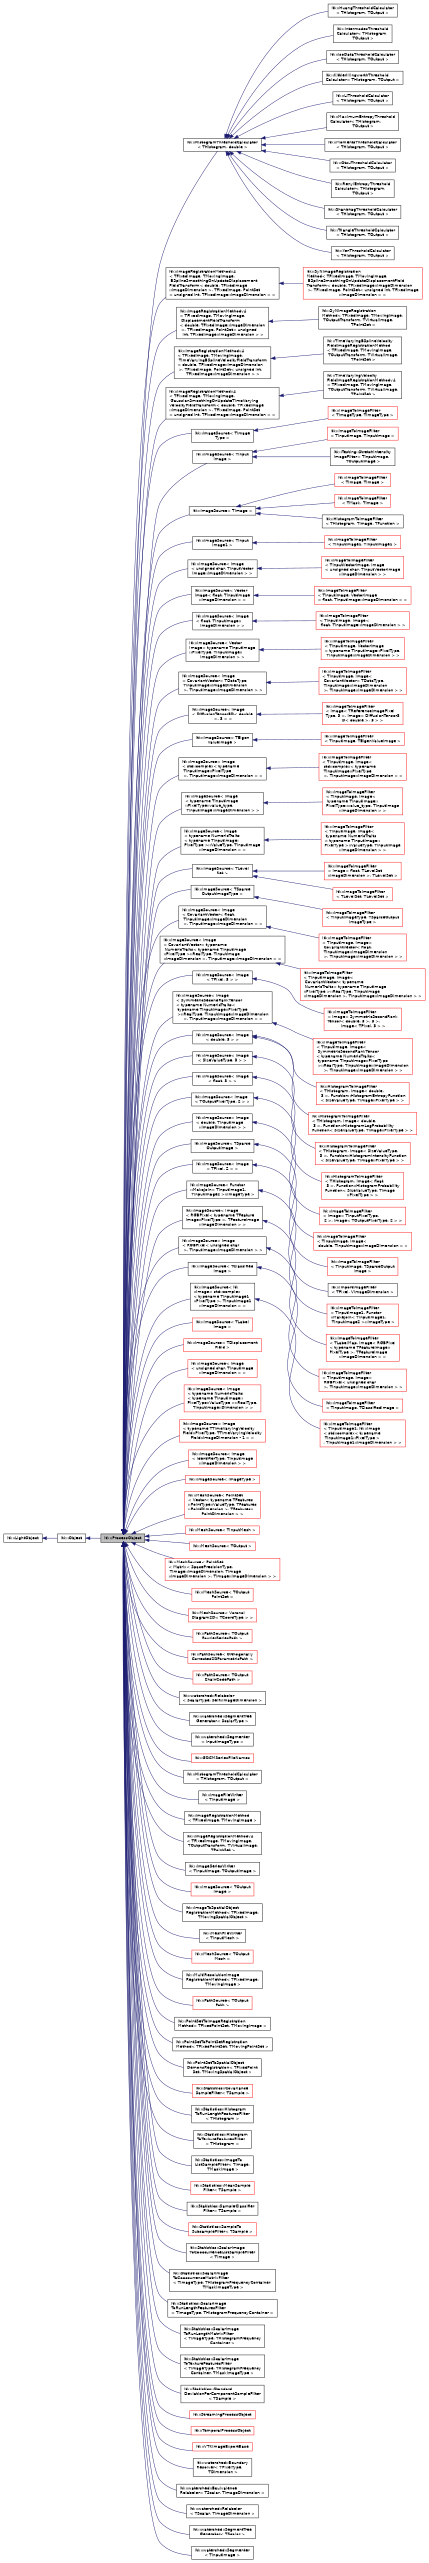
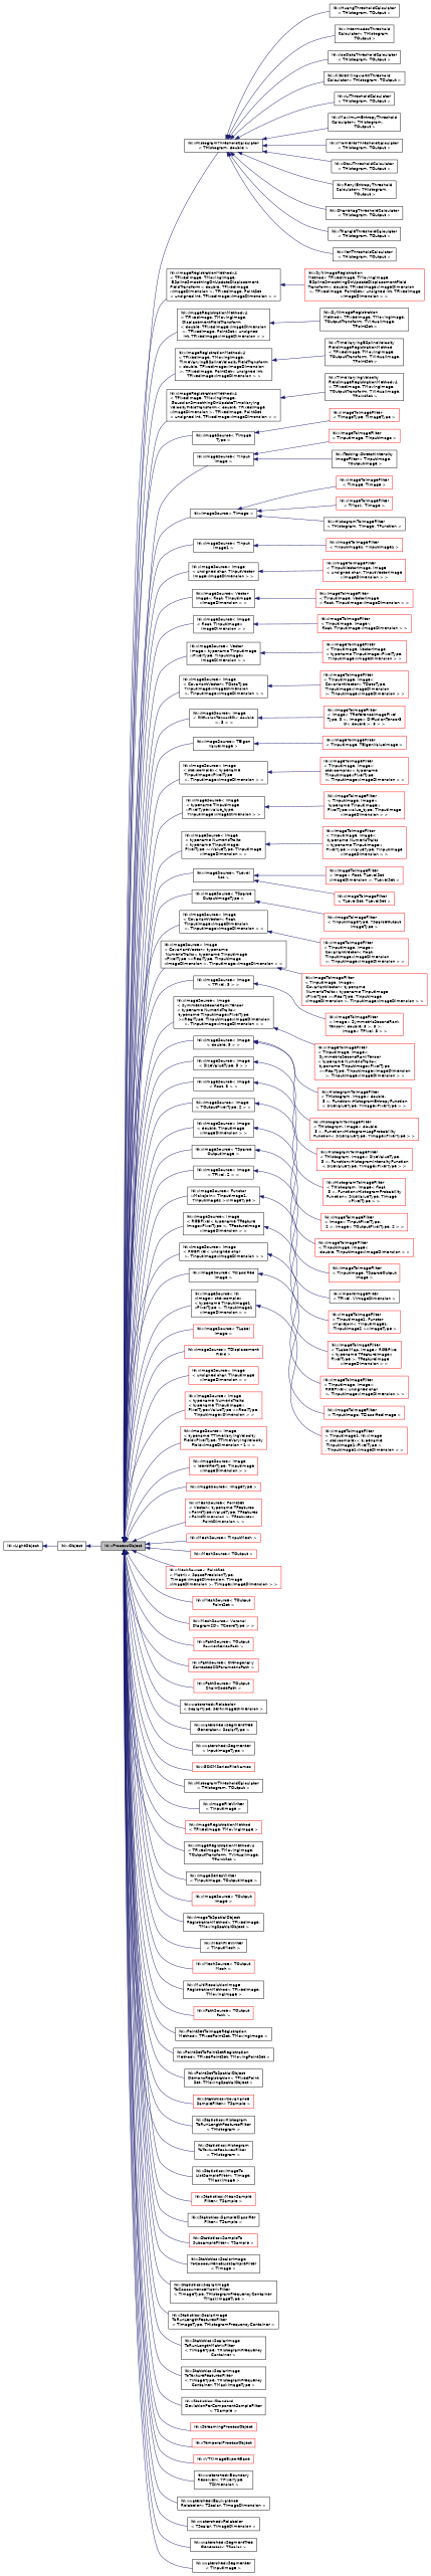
  digraph {
    rankdir=LR
    node [color=black fillcolor=white fontname=Helvetica fontsize=10 shape=record style=filled]
    edge [color=midnightblue dir=back fontname=Helvetica fontsize=10 labelfontname=Helvetica labelfontsize=10 style=solid]
    n1 [fillcolor=grey75 fontcolor=black height=0.2 label="itk::ProcessObject" width=0.4]
    n2 [height=0.2 label="itk::HistogramThresholdCalculator\l\< THistogram, double \>" width=0.4]
    n3 [height=0.2 label="itk::ImageRegistrationMethodv4\l\< TFixedImage, TMovingImage,\l BSplineSmoothingOnUpdateDisplacement\lFieldTransform\< double, TFixedImage\l::ImageDimension \>, TFixedImage, PointSet\l\< unsigned int, TFixedImage::ImageDimension \> \>" width=0.4]
    n4 [height=0.2 label="itk::ImageRegistrationMethodv4\l\< TFixedImage, TMovingImage,\l DisplacementFieldTransform\l\< double, TFixedImage::ImageDimension\l \>, TFixedImage, PointSet\< unsigned\l int, TFixedImage::ImageDimension \> \>" width=0.4]
    n5 [height=0.2 label="itk::ImageRegistrationMethodv4\l\< TFixedImage, TMovingImage,\l TimeVaryingBSplineVelocityFieldTransform\l\< double, TFixedImage::ImageDimension\l \>, TFixedImage, PointSet\< unsigned int,\l TFixedImage::ImageDimension \> \>" width=0.4]
    n6 [height=0.2 label="itk::ImageRegistrationMethodv4\l\< TFixedImage, TMovingImage,\l GaussianSmoothingOnUpdateTimeVarying\lVelocityFieldTransform\< double, TFixedImage\l::ImageDimension \>, TFixedImage, PointSet\l\< unsigned int, TFixedImage::ImageDimension \> \>" width=0.4]
    n7 [height=0.2 label="itk::ImageSource\< TImage\lType \>" width=0.4]
    n8 [height=0.2 label="itk::ImageSource\< TInput\lImage \>" width=0.4]
    n9 [height=0.2 label="itk::ImageSource\< TImage \>" width=0.4]
    n10 [height=0.2 label="itk::ImageSource\< TInput\lImage1 \>" width=0.4]
    n11 [height=0.2 label="itk::ImageSource\< Image\l\< unsigned char, TInputVector\lImage::ImageDimension \> \>" width=0.4]
    n12 [height=0.2 label="itk::ImageSource\< Vector\lImage\< float, TInputImage\l::ImageDimension \> \>" width=0.4]
    n13 [height=0.2 label="itk::ImageSource\< Image\l\< float, TInputImage::\lImageDimension \> \>" width=0.4]
    n14 [height=0.2 label="itk::ImageSource\< Vector\lImage\< typename TInputImage\l::PixelType, TInputImage::\lImageDimension \> \>" width=0.4]
    n15 [height=0.2 label="itk::ImageSource\< Image\l\< CovariantVector\< TDataType,\l TInputImage::ImageDimension\l \>, TInputImage::ImageDimension \> \>" width=0.4]
    n16 [height=0.2 label="itk::ImageSource\< Image\l\< DiffusionTensor3D\< double\l \>, 3 \> \>" width=0.4]
    n17 [height=0.2 label="itk::ImageSource\< TEigen\lValueImage \>" width=0.4]
    n18 [height=0.2 label="itk::ImageSource\< Image\l\< std::complex\< typename\l TInputImage::PixelType\l \>, TInputImage::ImageDimension \> \>" width=0.4]
    n19 [height=0.2 label="itk::ImageSource\< Image\l\< typename TInputImage\l::PixelType::value_type,\l TInputImage::ImageDimension \> \>" width=0.4]
    n20 [height=0.2 label="itk::ImageSource\< Image\l\< typename NumericTraits\l\< typename TInputImage::\lPixelType \>::ValueType, TInputImage\l::ImageDimension \> \>" width=0.4]
    n21 [height=0.2 label="itk::ImageSource\< TLevel\lSet \>" width=0.4]
    n22 [height=0.2 label="itk::ImageSource\< TSparse\lOutputImageType \>" width=0.4]
    n23 [height=0.2 label="itk::ImageSource\< Image\l\< CovariantVector\< float,\l TInputImage::ImageDimension\l \>, TInputImage::ImageDimension \> \>" width=0.4]
    n24 [height=0.2 label="itk::ImageSource\< Image\l\< CovariantVector\< typename\l NumericTraits\< typename TInputImage\l::PixelType \>::RealType, TInputImage\l::ImageDimension \>, TInputImage::ImageDimension \> \>" width=0.4]
    n25 [height=0.2 label="itk::ImageSource\< Image\l\< TPixel, 3 \> \>" width=0.4]
    n26 [height=0.2 label="itk::ImageSource\< Image\l\< SymmetricSecondRankTensor\l\< typename NumericTraits\<\l typename TInputImage::PixelType\l \>::RealType, TInputImage::ImageDimension\l \>, TInputImage::ImageDimension \> \>" width=0.4]
    n27 [height=0.2 label="itk::ImageSource\< Image\l\< double, 3 \> \>" width=0.4]
    n28 [height=0.2 label="itk::ImageSource\< Image\l\< SizeValueType, 3 \> \>" width=0.4]
    n29 [height=0.2 label="itk::ImageSource\< Image\l\< float, 3 \> \>" width=0.4]
    n30 [height=0.2 label="itk::ImageSource\< Image\l\< TOutputPixelType, 2 \> \>" width=0.4]
    n31 [height=0.2 label="itk::ImageSource\< Image\l\< double, TInputImage\l::ImageDimension \> \>" width=0.4]
    n32 [height=0.2 label="itk::ImageSource\< TSparse\lOutputImage \>" width=0.4]
    n33 [height=0.2 label="itk::ImageSource\< Image\l\< TPixel, 2 \> \>" width=0.4]
    n34 [height=0.2 label="itk::ImageSource\< Functor\l::MakeJoin\< TInputImage1,\l TInputImage2 \>::ImageType \>" width=0.4]
    n35 [height=0.2 label="itk::ImageSource\< Image\l\< RGBPixel\< typename TFeature\lImage::PixelType \>, TFeatureImage\l::ImageDimension \> \>" width=0.4]
    n36 [height=0.2 label="itk::ImageSource\< Image\l\< RGBPixel\< unsigned char\l \>, TInputImage::ImageDimension \> \>" width=0.4]
    n37 [height=0.2 label="itk::ImageSource\< TClassified\lImage \>" width=0.4]
    n38 [height=0.2 label="itk::ImageSource\< itk\l::Image\< std::complex\l\< typename TInputImage1\l::PixelType \>, TInputImage1\l::ImageDimension \> \>" width=0.4]
    n39 [color=red height=0.2 label="itk::ImageSource\< TLabel\lImage \>" width=0.4]
    n40 [color=red height=0.2 label="itk::ImageSource\< TDisplacement\lField \>" width=0.4]
    n41 [color=red height=0.2 label="itk::ImageSource\< Image\l\< unsigned char, TInputImage\l::ImageDimension \> \>" width=0.4]
    n42 [color=red height=0.2 label="itk::ImageSource\< Image\l\< typename NumericTraits\l\< typename TInputImage::\lPixelType::ValueType \>::RealType,\l TInputImage::Dimension \> \>" width=0.4]
    n43 [color=red height=0.2 label="itk::ImageSource\< Image\l\< typename TTimeVaryingVelocity\lField::PixelType, TTimeVaryingVelocity\lField::ImageDimension - 1 \> \>" width=0.4]
    n44 [color=red height=0.2 label="itk::ImageSource\< Image\l\< IdentifierType, TInputImage\l::ImageDimension \> \>" width=0.4]
    n45 [color=red height=0.2 label="itk::ImageSource\< ImageType \>" width=0.4]
    n46 [color=red height=0.2 label="itk::MeshSource\< PointSet\l\< Vector\< typename TFeatures\l::PointType::ValueType, TFeatures\l::PointDimension \>, TFeatures::\lPointDimension \> \>" width=0.4]
    n47 [color=red height=0.2 label="itk::MeshSource\< TInputMesh \>" width=0.4]
    n48 [color=red height=0.2 label="itk::MeshSource\< TOutput \>" width=0.4]
    n49 [color=red height=0.2 label="itk::MeshSource\< PointSet\l\< Matrix\< SpacePrecisionType,\l TImage::ImageDimension, TImage\l::ImageDimension \>, TImage::ImageDimension \> \>" width=0.4]
    n50 [color=red height=0.2 label="itk::MeshSource\< TOutput\lPointSet \>" width=0.4]
    n51 [color=red height=0.2 label="itk::MeshSource\< Voronoi\lDiagram2D\< TCoordType \> \>" width=0.4]
    n52 [color=red height=0.2 label="itk::PathSource\< TOutput\lFourierSeriesPath \>" width=0.4]
    n53 [color=red height=0.2 label="itk::PathSource\< Orthogonally\lCorrected2DParametricPath \>" width=0.4]
    n54 [color=red height=0.2 label="itk::PathSource\< TOutput\lChainCodePath \>" width=0.4]
    n55 [height=0.2 label="itk::watershed::Relabeler\l\< ScalarType, Self::ImageDimension \>" width=0.4]
    n56 [height=0.2 label="itk::watershed::SegmentTree\lGenerator\< ScalarType \>" width=0.4]
    n57 [height=0.2 label="itk::watershed::Segmenter\l\< InputImageType \>" width=0.4]
    n58 [color=red height=0.2 label="itk::GDCMSeriesFileNames" width=0.4]
    n59 [height=0.2 label="itk::HistogramThresholdCalculator\l\< THistogram, TOutput \>" width=0.4]
    n60 [height=0.2 label="itk::ImageFileWriter\l\< TInputImage \>" width=0.4]
-   n61 [height=0.2 label="itk::ImageRegistrationMethod\l\< TFixedImage, TMovingImage \>" width=0.4]
+   n61 [color=red height=0.2 label="itk::ImageRegistrationMethod\l\< TFixedImage, TMovingImage \>" width=0.4]
    n62 [height=0.2 label="itk::ImageRegistrationMethodv4\l\< TFixedImage, TMovingImage,\l TOutputTransform, TVirtualImage,\l TPointSet \>" width=0.4]
    n63 [height=0.2 label="itk::ImageSeriesWriter\l\< TInputImage, TOutputImage \>" width=0.4]
    n64 [color=red height=0.2 label="itk::ImageSource\< TOutput\lImage \>" width=0.4]
    n65 [height=0.2 label="itk::ImageToSpatialObject\lRegistrationMethod\< TFixedImage,\l TMovingSpatialObject \>" width=0.4]
    n66 [height=0.2 label="itk::MeshFileWriter\l\< TInputMesh \>" width=0.4]
    n67 [color=red height=0.2 label="itk::MeshSource\< TOutput\lMesh \>" width=0.4]
    n68 [height=0.2 label="itk::MultiResolutionImage\lRegistrationMethod\< TFixedImage,\l TMovingImage \>" width=0.4]
    n69 [color=red height=0.2 label="itk::PathSource\< TOutput\lPath \>" width=0.4]
    n70 [height=0.2 label="itk::PointSetToImageRegistration\lMethod\< TFixedPointSet, TMovingImage \>" width=0.4]
    n71 [height=0.2 label="itk::PointSetToPointSetRegistration\lMethod\< TFixedPointSet, TMovingPointSet \>" width=0.4]
    n72 [height=0.2 label="itk::PointSetToSpatialObject\lDemonsRegistration\< TFixedPoint\lSet, TMovingSpatialObject \>" width=0.4]
    n73 [color=red height=0.2 label="itk::Statistics::Covariance\lSampleFilter\< TSample \>" width=0.4]
    n74 [height=0.2 label="itk::Statistics::Histogram\lToRunLengthFeaturesFilter\l\< THistogram \>" width=0.4]
    n75 [height=0.2 label="itk::Statistics::Histogram\lToTextureFeaturesFilter\l\< THistogram \>" width=0.4]
    n76 [height=0.2 label="itk::Statistics::ImageTo\lListSampleFilter\< TImage,\l TMaskImage \>" width=0.4]
    n77 [color=red height=0.2 label="itk::Statistics::MeanSample\lFilter\< TSample \>" width=0.4]
    n78 [height=0.2 label="itk::Statistics::SampleClassifier\lFilter\< TSample \>" width=0.4]
    n79 [color=red height=0.2 label="itk::Statistics::SampleTo\lSubsampleFilter\< TSample \>" width=0.4]
    n80 [height=0.2 label="itk::Statistics::ScalarImage\lToCooccurrenceListSampleFilter\l\< TImage \>" width=0.4]
    n81 [height=0.2 label="itk::Statistics::ScalarImage\lToCooccurrenceMatrixFilter\l\< TImageType, THistogramFrequencyContainer,\l TMaskImageType \>" width=0.4]
    n82 [height=0.2 label="itk::Statistics::ScalarImage\lToRunLengthFeaturesFilter\l\< TImageType, THistogramFrequencyContainer \>" width=0.4]
    n83 [height=0.2 label="itk::Statistics::ScalarImage\lToRunLengthMatrixFilter\l\< TImageType, THistogramFrequency\lContainer \>" width=0.4]
    n84 [height=0.2 label="itk::Statistics::ScalarImage\lToTextureFeaturesFilter\l\< TImageType, THistogramFrequency\lContainer, TMaskImageType \>" width=0.4]
    n85 [height=0.2 label="itk::Statistics::Standard\lDeviationPerComponentSampleFilter\l\< TSample \>" width=0.4]
    n86 [color=red height=0.2 label="itk::StreamingProcessObject" width=0.4]
    n87 [color=red height=0.2 label="itk::TemporalProcessObject" width=0.4]
    n88 [color=red height=0.2 label="itk::VTKImageExportBase" width=0.4]
    n89 [height=0.2 label="itk::watershed::Boundary\lResolver\< TPixelType,\l TDimension \>" width=0.4]
    n90 [height=0.2 label="itk::watershed::Equivalence\lRelabeler\< TScalar, TImageDimension \>" width=0.4]
    n91 [height=0.2 label="itk::watershed::Relabeler\l\< TScalar, TImageDimension \>" width=0.4]
    n92 [height=0.2 label="itk::watershed::SegmentTree\lGenerator\< TScalar \>" width=0.4]
    n93 [height=0.2 label="itk::watershed::Segmenter\l\< TInputImage \>" width=0.4]
    n94 [height=0.2 label="itk::HuangThresholdCalculator\l\< THistogram, TOutput \>" width=0.4]
    n95 [height=0.2 label="itk::IntermodesThreshold\lCalculator\< THistogram,\l TOutput \>" width=0.4]
    n96 [height=0.2 label="itk::IsoDataThresholdCalculator\l\< THistogram, TOutput \>" width=0.4]
    n97 [height=0.2 label="itk::KittlerIllingworthThreshold\lCalculator\< THistogram, TOutput \>" width=0.4]
    n98 [height=0.2 label="itk::LiThresholdCalculator\l\< THistogram, TOutput \>" width=0.4]
    n99 [height=0.2 label="itk::MaximumEntropyThreshold\lCalculator\< THistogram,\l TOutput \>" width=0.4]
    n100 [height=0.2 label="itk::MomentsThresholdCalculator\l\< THistogram, TOutput \>" width=0.4]
    n101 [height=0.2 label="itk::OtsuThresholdCalculator\l\< THistogram, TOutput \>" width=0.4]
    n102 [height=0.2 label="itk::RenyiEntropyThreshold\lCalculator\< THistogram,\l TOutput \>" width=0.4]
    n103 [height=0.2 label="itk::ShanbhagThresholdCalculator\l\< THistogram, TOutput \>" width=0.4]
    n104 [height=0.2 label="itk::TriangleThresholdCalculator\l\< THistogram, TOutput \>" width=0.4]
    n105 [height=0.2 label="itk::YenThresholdCalculator\l\< THistogram, TOutput \>" width=0.4]
    n106 [color=red height=0.2 label="itk::SyNImageRegistration\lMethod\< TFixedImage, TMovingImage,\l BSplineSmoothingOnUpdateDisplacementField\lTransform\< double, TFixedImage::ImageDimension\l \>, TFixedImage, PointSet\< unsigned int, TFixedImage\l::ImageDimension \> \>" width=0.4]
    n107 [height=0.2 label="itk::SyNImageRegistration\lMethod\< TFixedImage, TMovingImage,\l TOutputTransform, TVirtualImage,\l TPointSet \>" width=0.4]
    n108 [height=0.2 label="itk::TimeVaryingBSplineVelocity\lFieldImageRegistrationMethod\l\< TFixedImage, TMovingImage,\l TOutputTransform, TVirtualImage,\l TPointSet \>" width=0.4]
    n109 [height=0.2 label="itk::TimeVaryingVelocity\lFieldImageRegistrationMethodv4\l\< TFixedImage, TMovingImage,\l TOutputTransform, TVirtualImage,\l TPointSet \>" width=0.4]
    n110 [color=red height=0.2 label="itk::ImageToImageFilter\l\< TImageType, TImageType \>" width=0.4]
    n111 [color=red height=0.2 label="itk::ImageToImageFilter\l\< TInputImage, TInputImage \>" width=0.4]
    n112 [height=0.2 label="itk::Testing::StretchIntensity\lImageFilter\< TInputImage,\l TOutputImage \>" width=0.4]
    n113 [color=red height=0.2 label="itk::ImageToImageFilter\l\< TImage, TImage \>" width=0.4]
    n114 [color=red height=0.2 label="itk::ImageToImageFilter\l\< TMask, TImage \>" width=0.4]
    n115 [height=0.2 label="itk::HistogramToImageFilter\l\< THistogram, TImage, TFunction \>" width=0.4]
    n116 [color=red height=0.2 label="itk::ImageToImageFilter\l\< TInputImage1, TInputImage1 \>" width=0.4]
    n117 [color=red height=0.2 label="itk::ImageToImageFilter\l\< TInputVectorImage, Image\l\< unsigned char, TInputVectorImage\l::ImageDimension \> \>" width=0.4]
    n118 [color=red height=0.2 label="itk::ImageToImageFilter\l\< TInputImage, VectorImage\l\< float, TInputImage::ImageDimension \> \>" width=0.4]
    n119 [color=red height=0.2 label="itk::ImageToImageFilter\l\< TInputImage, Image\<\l float, TInputImage::ImageDimension \> \>" width=0.4]
    n120 [color=red height=0.2 label="itk::ImageToImageFilter\l\< TInputImage, VectorImage\l\< typename TInputImage::PixelType,\l TInputImage::ImageDimension \> \>" width=0.4]
    n121 [color=red height=0.2 label="itk::ImageToImageFilter\l\< TInputImage, Image\<\l CovariantVector\< TDataType,\l TInputImage::ImageDimension\l \>, TInputImage::ImageDimension \> \>" width=0.4]
    n122 [color=red height=0.2 label="itk::ImageToImageFilter\l\< Image\< TReferenceImagePixel\lType, 3 \>, Image\< DiffusionTensor3\lD\< double \>, 3 \> \>" width=0.4]
    n123 [color=red height=0.2 label="itk::ImageToImageFilter\l\< TInputImage, TEigenValueImage \>" width=0.4]
    n124 [color=red height=0.2 label="itk::ImageToImageFilter\l\< TInputImage, Image\<\l std::complex\< typename\l TInputImage::PixelType\l \>, TInputImage::ImageDimension \> \>" width=0.4]
    n125 [color=red height=0.2 label="itk::ImageToImageFilter\l\< TInputImage, Image\<\l typename TInputImage::\lPixelType::value_type, TInputImage\l::ImageDimension \> \>" width=0.4]
    n126 [color=red height=0.2 label="itk::ImageToImageFilter\l\< TInputImage, Image\<\l typename NumericTraits\l\< typename TInputImage::\lPixelType \>::ValueType, TInputImage\l::ImageDimension \> \>" width=0.4]
    n127 [color=red height=0.2 label="itk::ImageToImageFilter\l\< Image\< float, TLevelSet\l::ImageDimension \>, TLevelSet \>" width=0.4]
    n128 [color=red height=0.2 label="itk::ImageToImageFilter\l\< TLevelSet, TLevelSet \>" width=0.4]
    n129 [color=red height=0.2 label="itk::ImageToImageFilter\l\< TInputImageType, TSparseOutput\lImageType \>" width=0.4]
    n130 [color=red height=0.2 label="itk::ImageToImageFilter\l\< TInputImage, Image\<\l CovariantVector\< float,\l TInputImage::ImageDimension\l \>, TInputImage::ImageDimension \> \>" width=0.4]
    n131 [color=red height=0.2 label="itk::ImageToImageFilter\l\< TInputImage, Image\<\l CovariantVector\< typename\l NumericTraits\< typename TInputImage\l::PixelType \>::RealType, TInputImage\l::ImageDimension \>, TInputImage::ImageDimension \> \>" width=0.4]
    n132 [color=red height=0.2 label="itk::ImageToImageFilter\l\< Image\< SymmetricSecondRank\lTensor\< double, 3 \>, 3 \>,\l Image\< TPixel, 3 \> \>" width=0.4]
    n133 [color=red height=0.2 label="itk::ImageToImageFilter\l\< TInputImage, Image\<\l SymmetricSecondRankTensor\l\< typename NumericTraits\<\l typename TInputImage::PixelType\l \>::RealType, TInputImage::ImageDimension\l \>, TInputImage::ImageDimension \> \>" width=0.4]
    n134 [color=red height=0.2 label="itk::HistogramToImageFilter\l\< THistogram, Image\< double,\l 3 \>, Function::HistogramEntropyFunction\l\< SizeValueType, TImage::PixelType \> \>" width=0.4]
    n135 [color=red height=0.2 label="itk::HistogramToImageFilter\l\< THistogram, Image\< double,\l 3 \>, Function::HistogramLogProbability\lFunction\< SizeValueType, TImage::PixelType \> \>" width=0.4]
    n136 [color=red height=0.2 label="itk::HistogramToImageFilter\l\< THistogram, Image\< SizeValueType,\l 3 \>, Function::HistogramIntensityFunction\l\< SizeValueType, TImage::PixelType \> \>" width=0.4]
    n137 [color=red height=0.2 label="itk::HistogramToImageFilter\l\< THistogram, Image\< float,\l 3 \>, Function::HistogramProbability\lFunction\< SizeValueType, TImage\l::PixelType \> \>" width=0.4]
    n138 [color=red height=0.2 label="itk::ImageToImageFilter\l\< Image\< TInputPixelType,\l 2 \>, Image\< TOutputPixelType, 2 \> \>" width=0.4]
    n139 [color=red height=0.2 label="itk::ImageToImageFilter\l\< TInputImage, Image\<\l double, TInputImage::ImageDimension \> \>" width=0.4]
    n140 [color=red height=0.2 label="itk::ImageToImageFilter\l\< TInputImage, TSparseOutput\lImage \>" width=0.4]
    n141 [height=0.2 label="itk::ImportImageFilter\l\< TPixel, VImageDimension \>" width=0.4]
    n142 [color=red height=0.2 label="itk::ImageToImageFilter\l\< TInputImage1, Functor\l::MakeJoin\< TInputImage1,\l TInputImage2 \>::ImageType \>" width=0.4]
    n143 [color=red height=0.2 label="itk::ImageToImageFilter\l\< TLabelMap, Image\< RGBPixel\l\< typename TFeatureImage::\lPixelType \>, TFeatureImage\l::ImageDimension \> \>" width=0.4]
    n144 [color=red height=0.2 label="itk::ImageToImageFilter\l\< TInputImage, Image\<\l RGBPixel\< unsigned char\l \>, TInputImage::ImageDimension \> \>" width=0.4]
    n145 [color=red height=0.2 label="itk::ImageToImageFilter\l\< TInputImage, TClassifiedImage \>" width=0.4]
    n146 [color=red height=0.2 label="itk::ImageToImageFilter\l\< TInputImage1, itk::Image\l\< std::complex\< typename\l TInputImage1::PixelType \>\l, TInputImage1::ImageDimension \> \>" width=0.4]
    n147 [height=0.2 label="itk::Object" width=0.4]
    n148 [height=0.2 label="itk::LightObject" width=0.4]
    n1 -> n2
    n1 -> n3
    n1 -> n4
    n1 -> n5
    n1 -> n6
    n1 -> n7
    n1 -> n8
    n1 -> n9
    n1 -> n10
    n1 -> n11
    n1 -> n12
    n1 -> n13
    n1 -> n14
    n1 -> n15
    n1 -> n16
    n1 -> n17
    n1 -> n18
    n1 -> n19
    n1 -> n20
    n1 -> n21
    n1 -> n22
    n1 -> n23
    n1 -> n24
    n1 -> n25
    n1 -> n26
    n1 -> n27
    n1 -> n28
    n1 -> n29
    n1 -> n30
    n1 -> n31
    n1 -> n32
    n1 -> n33
    n1 -> n34
    n1 -> n35
    n1 -> n36
    n1 -> n37
    n1 -> n38
    n1 -> n39
    n1 -> n40
    n1 -> n41
    n1 -> n42
    n1 -> n43
    n1 -> n44
    n1 -> n45
    n1 -> n46
    n1 -> n47
    n1 -> n48
    n1 -> n49
    n1 -> n50
    n1 -> n51
    n1 -> n52
    n1 -> n53
    n1 -> n54
    n1 -> n55
    n1 -> n56
    n1 -> n57
    n1 -> n58
    n1 -> n59
    n1 -> n60
    n1 -> n61
    n1 -> n62
    n1 -> n63
    n1 -> n64
    n1 -> n65
    n1 -> n66
    n1 -> n67
    n1 -> n68
    n1 -> n69
    n1 -> n70
    n1 -> n71
    n1 -> n72
    n1 -> n73
    n1 -> n74
    n1 -> n75
    n1 -> n76
    n1 -> n77
    n1 -> n78
    n1 -> n79
    n1 -> n80
    n1 -> n81
    n1 -> n82
    n1 -> n83
    n1 -> n84
    n1 -> n85
    n1 -> n86
    n1 -> n87
    n1 -> n88
    n1 -> n89
    n1 -> n90
    n1 -> n91
    n1 -> n92
    n1 -> n93
    n2 -> n94
    n2 -> n95
    n2 -> n96
    n2 -> n97
    n2 -> n98
    n2 -> n99
    n2 -> n100
    n2 -> n101
    n2 -> n102
    n2 -> n103
    n2 -> n104
    n2 -> n105
    n3 -> n106
    n4 -> n107
    n5 -> n108
    n6 -> n109
    n7 -> n110
    n8 -> n111
    n8 -> n112
    n9 -> n113
    n9 -> n114
    n9 -> n115
    n10 -> n116
    n11 -> n117
    n12 -> n118
    n13 -> n119
    n14 -> n120
    n15 -> n121
    n16 -> n122
    n17 -> n123
    n18 -> n124
    n19 -> n125
    n20 -> n126
    n21 -> n127
    n21 -> n128
    n22 -> n129
    n23 -> n130
    n24 -> n131
    n25 -> n132
    n26 -> n133
    n27 -> n134
    n27 -> n135
    n28 -> n136
    n29 -> n137
    n30 -> n138
    n31 -> n139
    n32 -> n140
    n33 -> n141
    n34 -> n142
    n35 -> n143
    n36 -> n144
    n37 -> n145
    n38 -> n146
    n147 -> n1
    n148 -> n147
  }
